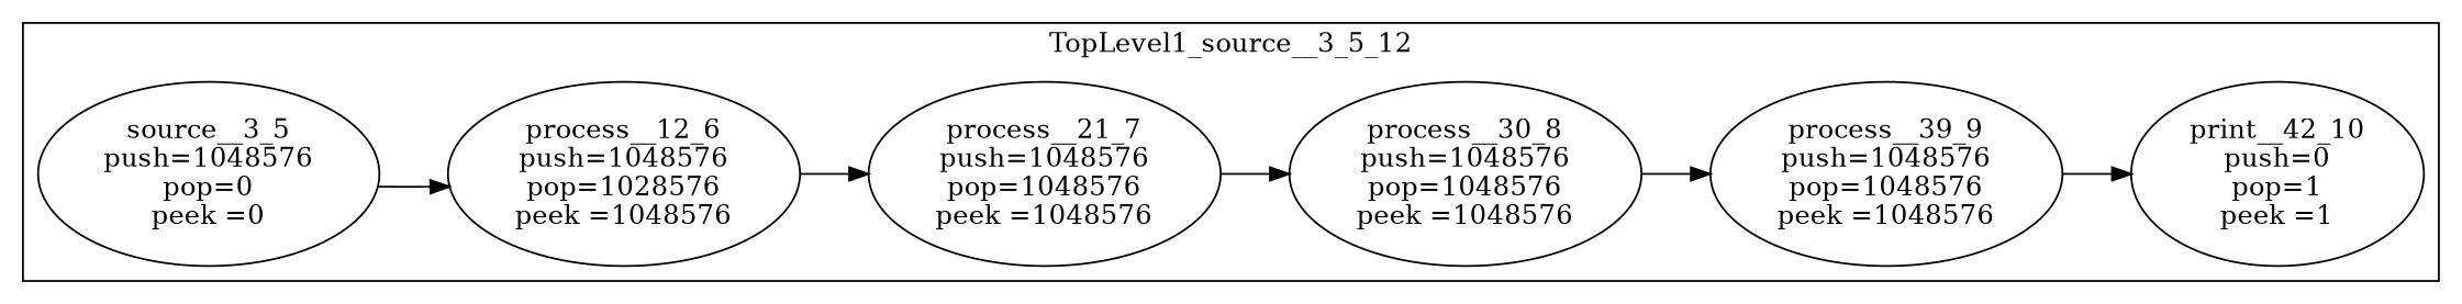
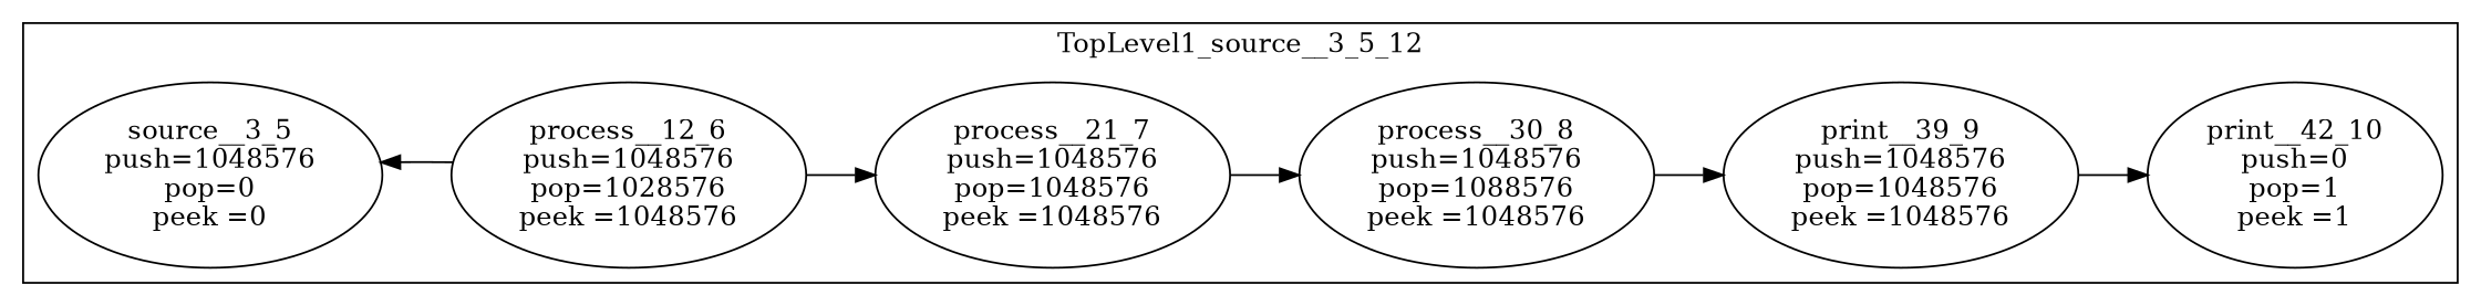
  digraph {
    rankdir=LR
    n1 [label="source__3_5\npush=1048576\npop=0\npeek =0"]
    n2 [label="process__12_6\npush=1048576\npop=1028576\npeek =1048576"]
    n3 [label="process__21_7\npush=1048576\npop=1048576\npeek =1048576"]
-   n4 [label="process__30_8\npush=1048576\npop=1048576\npeek =1048576"]
-   n5 [label="process__39_9\npush=1048576\npop=1048576\npeek =1048576"]
+   n4 [label="process__30_8\npush=1048576\npop=1088576\npeek =1048576"]
+   n5 [label="print__39_9\npush=1048576\npop=1048576\npeek =1048576"]
    n6 [label="print__42_10\npush=0\npop=1\npeek =1"]
    subgraph cluster_1 {
      label=TopLevel1_source__3_5_12
      n1
      n2
      n3
      n4
      n5
      n6
    }
-   n1 -> n2
+   n2 -> n1
    n2 -> n3
    n3 -> n4
    n4 -> n5
    n5 -> n6
  }
